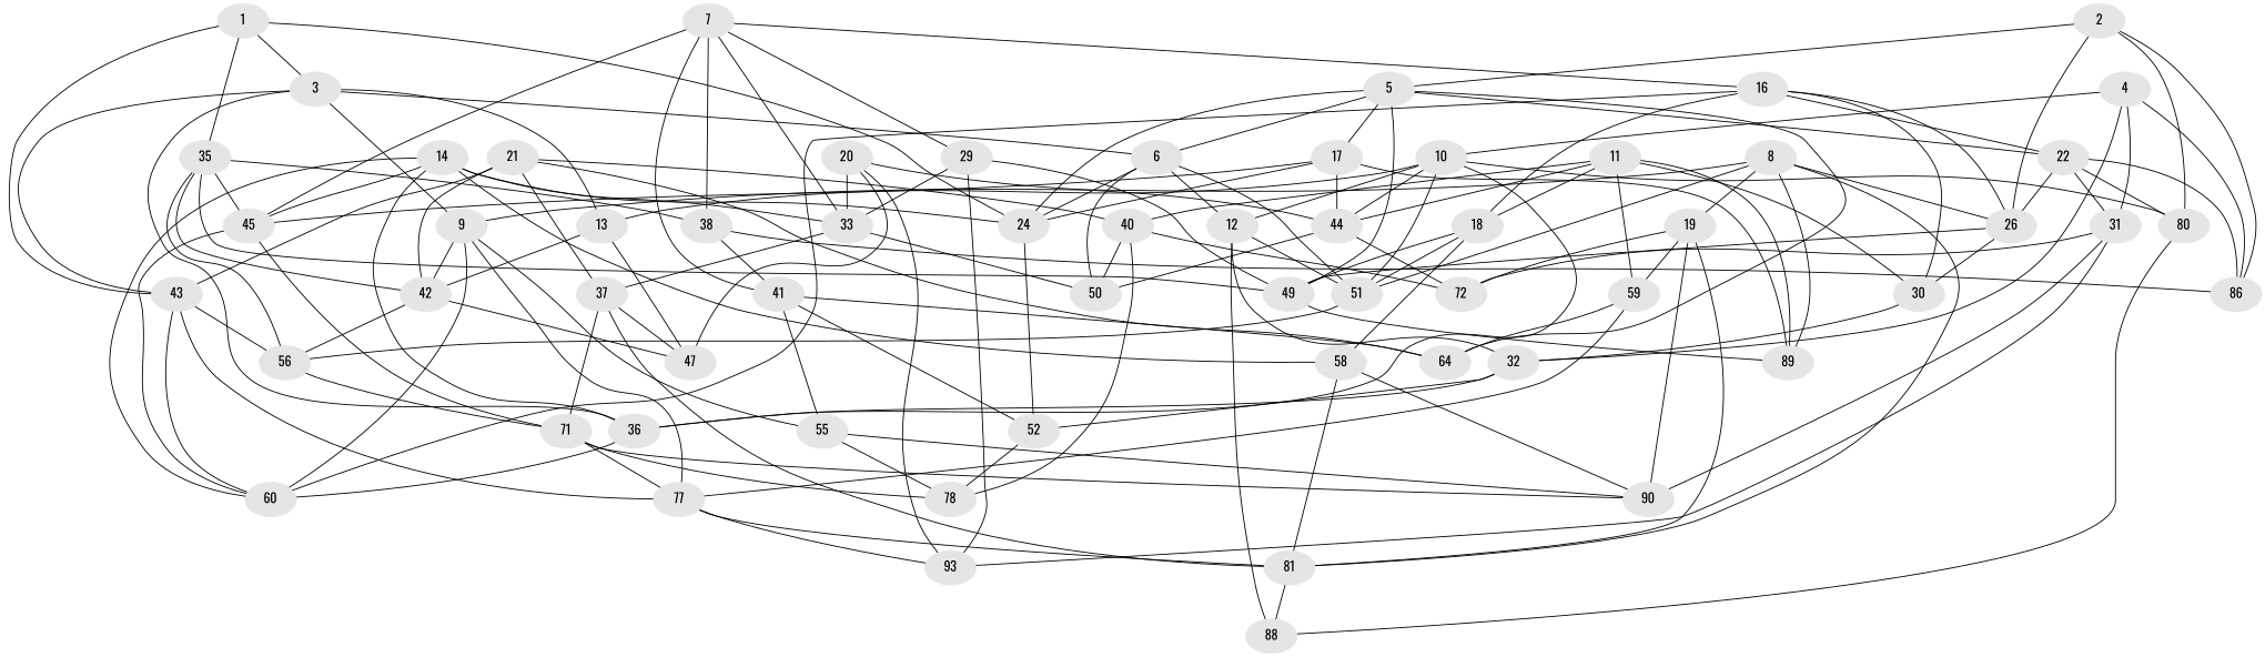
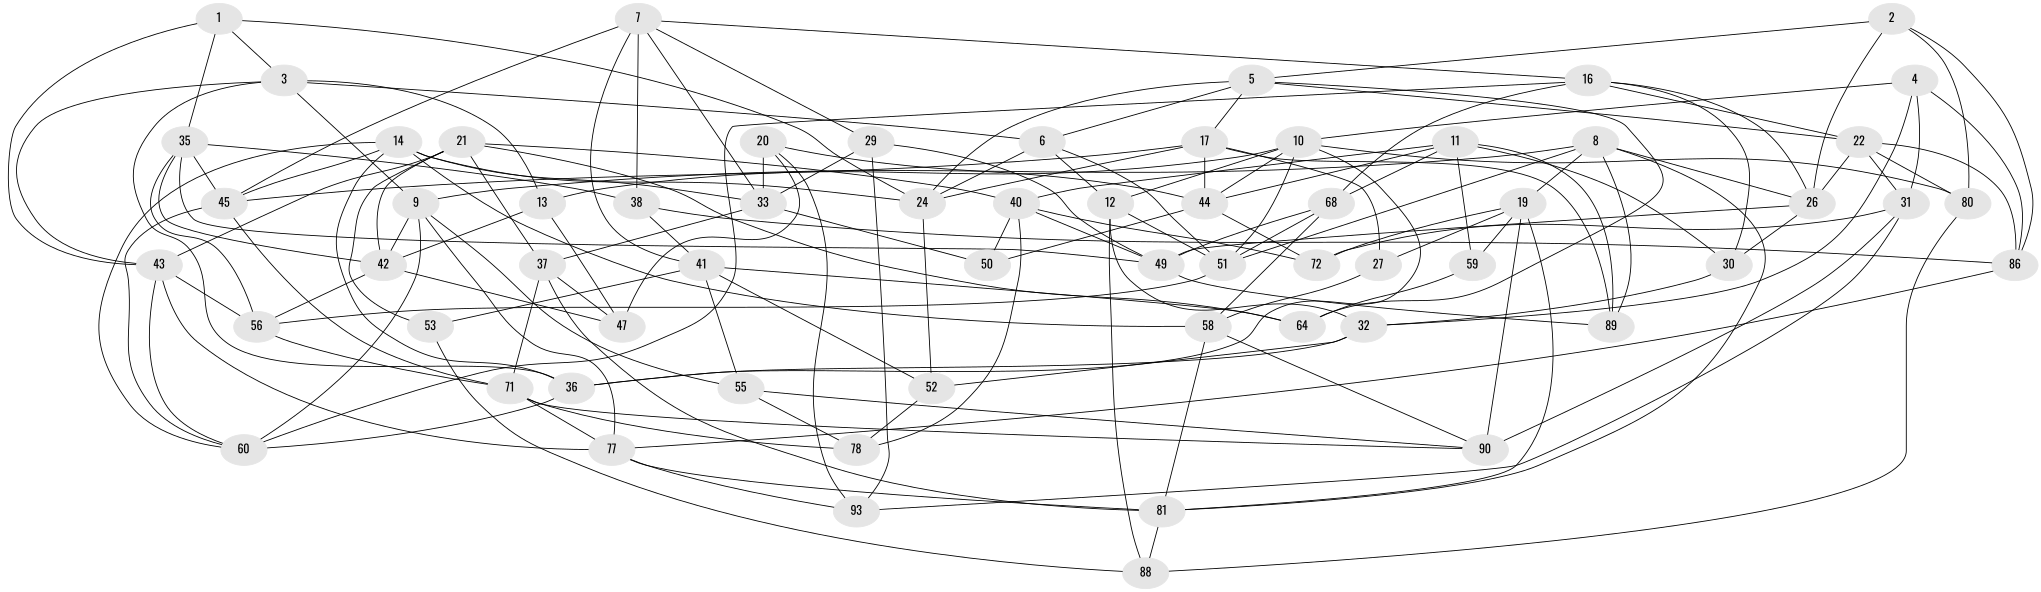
  graph {
    fontname=Oswald
    node [color=gray90 fontname=Oswald style=filled]
    edge [fontname=Oswald]
    3 [super="+101"]
    43 [super="+74"]
    6 [super="+73"]
    9 [super="+15"]
    13
    36 [super="+54"]
    1
    24 [super="+75"]
    35 [super="+84"]
    52
    38
    45 [super="+46"]
    42 [super="+83"]
    49 [super="+62"]
    56 [super="+98"]
    60 [super="+97"]
    77 [super="+79"]
    5 [super="+61"]
    17 [super="+66"]
    n20 [label=22 super="+99"]
    64
    2
    26 [super="+34"]
    80
    86
    30
    88
    12 [super="+87"]
    50
    51 [super="+85"]
    55
    47
    10 [super="+23"]
    44 [super="+57"]
    4
    31 [super="+48"]
    32 [super="+95"]
    72
    90 [super="+91"]
    93
    89
+   27
    7 [super="+94"]
    16 [super="+100"]
    29
    33 [super="+92"]
    41 [super="+96"]
-   18 [super="+28"]
+   18 [super="+28" label=68]
    37 [super="+63"]
+   53
    71 [super="+76"]
    8 [super="+67"]
    19 [super="+22"]
    81 [super="+82"]
    59
    78
    11 [super="+68"]
    40 [super="+70"]
    58 [super="+69"]
    14 [super="+65"]
    20
    21 [super="+39"]
    3 -- 43
    3 -- 6
    3 -- 9
    3 -- 13
    3 -- 36
    43 -- 56
    43 -- 60
    43 -- 77
    6 -- 24
    6 -- 12
-   6 -- 50
    6 -- 51
    9 -- 42
    9 -- 60
    9 -- 77
    9 -- 55
    13 -- 42
    13 -- 47
    36 -- 60
    1 -- 3
    1 -- 43
    1 -- 24
    1 -- 35
    24 -- 52
    35 -- 38
    35 -- 45
    35 -- 42
    35 -- 49
    35 -- 56
    52 -- 78
    38 -- 86
    38 -- 41
    45 -- 60
    45 -- 71
    42 -- 56
    42 -- 47
    49 -- 89
    56 -- 71
    77 -- 93
    77 -- 81
    5 -- 6
    5 -- 24
    5 -- 17
    5 -- n20
    5 -- 64
    17 -- 24
    17 -- 45
    17 -- 44
    17 -- 89
+   17 -- 27
    n20 -- 26
    n20 -- 80
    n20 -- 86
    n20 -- 31
    2 -- 5
    2 -- 26
    2 -- 80
    2 -- 86
    26 -- 49
    26 -- 30
    80 -- 88
    30 -- 32
    12 -- 88
    12 -- 51
    12 -- 32
    51 -- 56
    55 -- 90
    55 -- 78
    10 -- 13
    10 -- 36
    10 -- 80
    10 -- 12
    10 -- 51
    10 -- 44
    44 -- 50
    44 -- 72
    4 -- 86
    4 -- 10
    4 -- 31
    4 -- 32
    31 -- 72
    31 -- 90 [weight=2]
    31 -- 93
    32 -- 36 [weight=2]
    32 -- 52
+   27 -- 58
    7 -- 38
    7 -- 45
    7 -- 16
    7 -- 29
    7 -- 33
    7 -- 41
    16 -- 60
    16 -- n20
    16 -- 26
    16 -- 30
    16 -- 18
    29 -- 49
    29 -- 93
    29 -- 33
    33 -- 50
    33 -- 37
    41 -- 52
    41 -- 64
    41 -- 55
+   41 -- 53
    18 -- 49
    18 -- 51
    18 -- 58 [weight=2]
    37 -- 47
    37 -- 71
    37 -- 81
+   53 -- 88
    71 -- 77
    71 -- 90
    71 -- 78
    8 -- 9
    8 -- 26
    8 -- 51
    8 -- 89
    8 -- 19
    8 -- 81
    19 -- 72
    19 -- 90
+   19 -- 27
    19 -- 81
    19 -- 59
    81 -- 88
-   59 -- 77
+   86 -- 77
    59 -- 64
    11 -- 30
    11 -- 44
    11 -- 89
    11 -- 18
    11 -- 59
    11 -- 40
-   5 -- 49
+   40 -- 49
    40 -- 50
    40 -- 72
    40 -- 78
    58 -- 90
    58 -- 81
    14 -- 36
    14 -- 24
    14 -- 45
    14 -- 60
    14 -- 33
    14 -- 58
    20 -- 47
    20 -- 44
    20 -- 93
    20 -- 33
    21 -- 43
    21 -- 42
    21 -- 64
    21 -- 37
+   21 -- 53
    21 -- 40
  }
